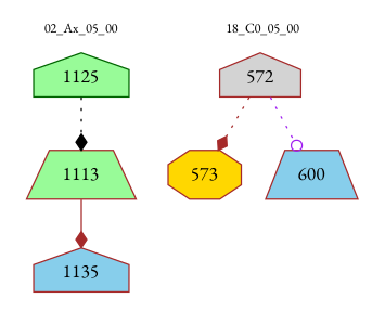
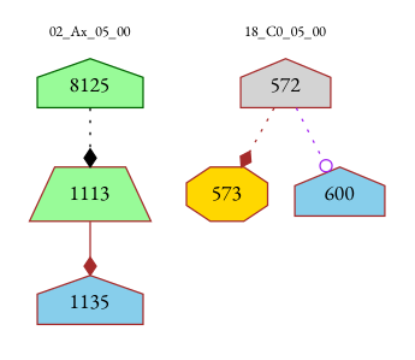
  digraph {
    fontname="EB Garamond"
    node [color=brown fillcolor=palegreen fontname="EB Garamond" shape=house style=filled]
    edge [arrowhead=diamond color=brown fontname="EB Garamond" style=dotted]
-   n1 [color=darkgreen label=1125]
+   n1 [color=darkgreen label=8125]
    n2 [label=1113 shape=trapezium]
    n3 [fillcolor=skyblue label=1135]
    n4 [fillcolor=gold label=573 shape=octagon]
    n5 [fillcolor=lightgrey label=572]
-   n6 [fillcolor=skyblue label=600 shape=trapezium]
+   n6 [fillcolor=skyblue label=600]
    subgraph cluster_1 {
      color=white
      fontsize=10
      label="02_Ax_05_00"
      n1
      n2
      n3
    }
    subgraph cluster_2 {
      color=white
      fontsize=10
      label="18_C0_05_00"
      n4
      n5
      n6
    }
    n1 -> n2 [color=black]
    n2 -> n3 [style=solid]
    n5 -> n4
    n5 -> n6 [arrowhead=odot color=purple]
  }
